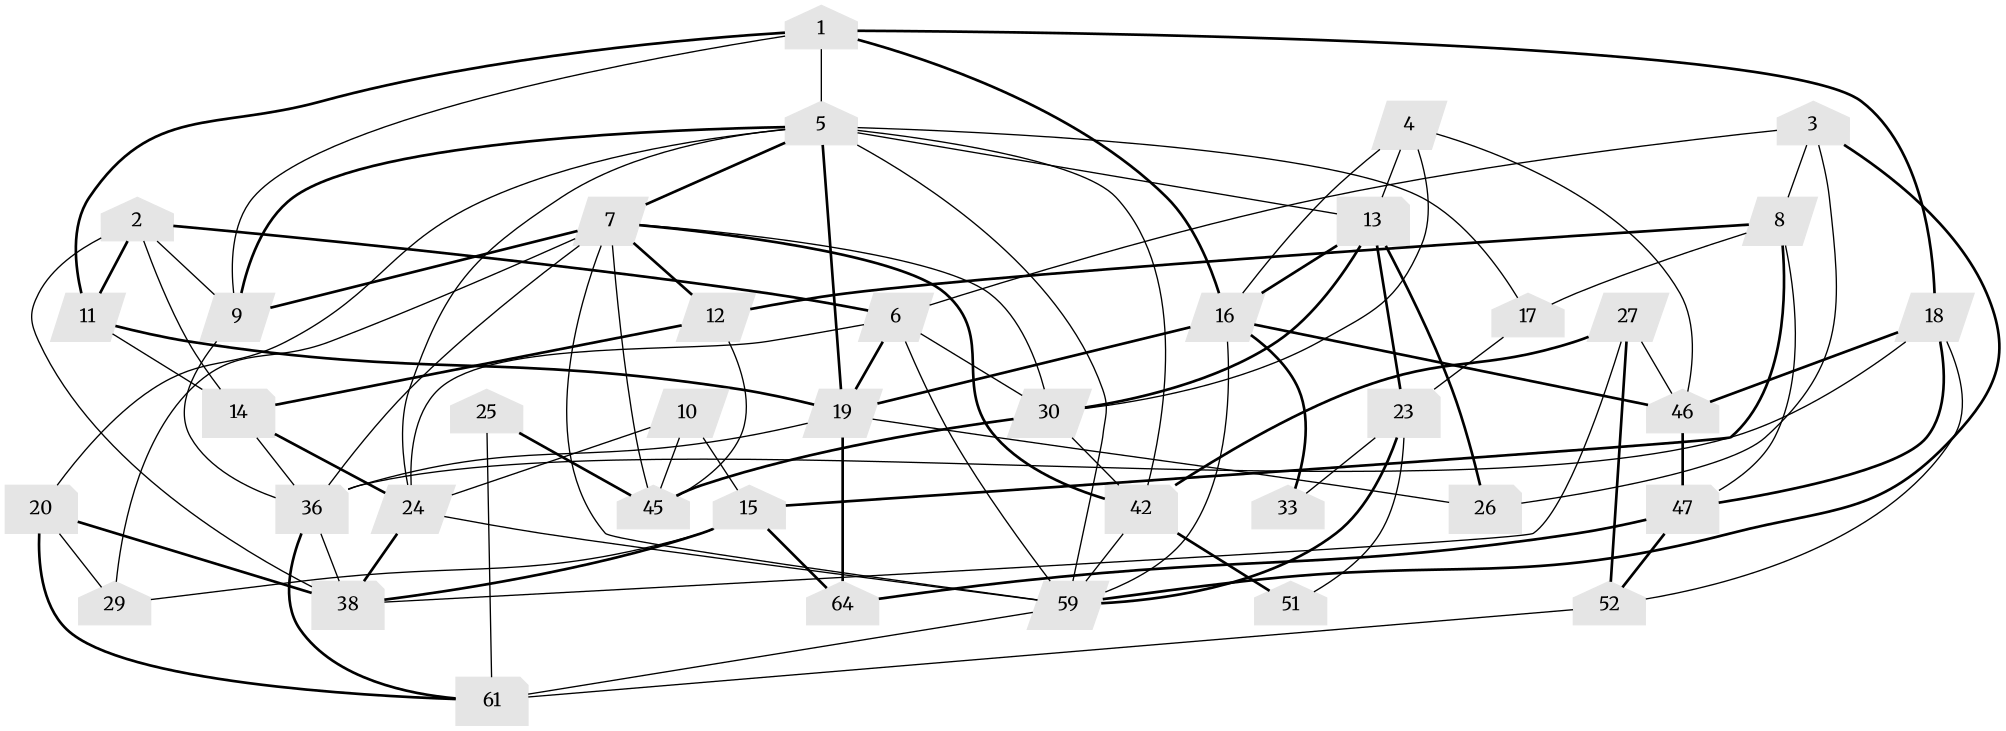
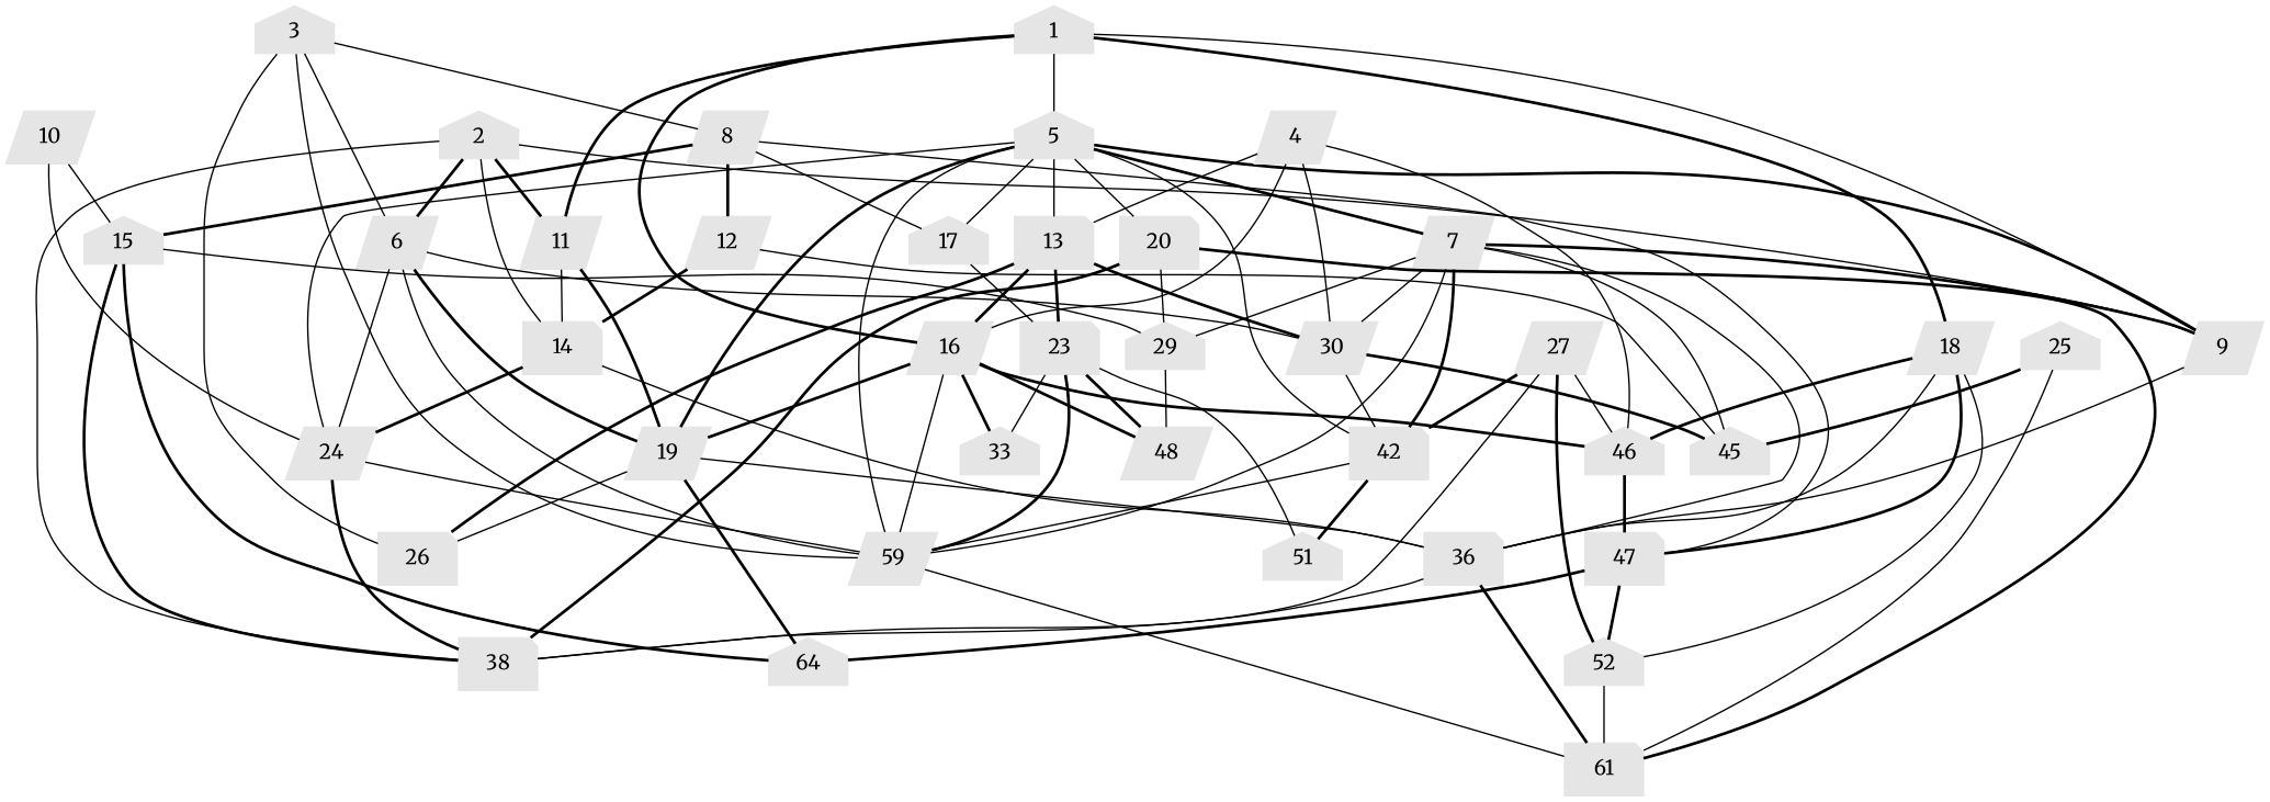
  graph {
    fontname=Merriweather
    node [color=gray90 fontname=Merriweather shape=parallelogram style=filled]
    edge [fontname=Merriweather style=solid]
    1 [shape=house super="+37"]
    5 [shape=house super="+66"]
    9 [super="+58"]
    11 [super="+40"]
    16 [super="+60"]
    18
    59 [super="+67"]
    13 [shape=note super="+57"]
    7 [super="+55"]
    17 [shape=house]
    19 [super="+44"]
    20 [shape=note]
    24 [super="+62"]
    42 [shape=note super="+56"]
    36 [shape=note super="+64"]
    14 [shape=note super="+31"]
    46 [shape=house]
    33 [shape=house]
+   48
    47 [shape=note super="+68"]
    52 [shape=house]
    2 [shape=house super="+35"]
    6 [super="+34"]
    38 [shape=note super="+53"]
    30 [super="+63"]
    3 [shape=house super="+50"]
    8 [super="+41"]
    26 [shape=note]
    12 [super="+49"]
    15 [shape=house super="+22"]
    61 [shape=note super="+65"]
    4 [super="+32"]
    23 [shape=note super="+28"]
    45 [shape=house]
    29 [shape=house]
    n36 [label=64 shape=house]
    51 [shape=house]
    10 [super="+43"]
    25 [shape=house]
    27 [super="+39"]
    1 -- 5
    1 -- 9
    1 -- 11 [style=bold]
    1 -- 16 [style=bold]
    1 -- 18 [style=bold]
    5 -- 9 [style=bold]
    5 -- 59
    5 -- 13
    5 -- 7 [style=bold]
    5 -- 17
    5 -- 19 [style=bold]
    5 -- 20
    5 -- 24
    5 -- 42
    9 -- 36
    11 -- 19 [style=bold]
    11 -- 14
    16 -- 59
    16 -- 19 [style=bold]
    16 -- 46 [style=bold]
    16 -- 33 [style=bold]
+   16 -- 48 [style=bold]
    18 -- 36
    18 -- 46 [style=bold]
    18 -- 47 [style=bold]
    18 -- 52
    59 -- 61
    13 -- 16 [style=bold]
    13 -- 30 [style=bold]
    13 -- 26 [style=bold]
    13 -- 23 [style=bold]
    7 -- 9 [style=bold]
    7 -- 59
    7 -- 42 [style=bold]
    7 -- 36
    7 -- 30
-   7 -- 12 [style=bold]
    7 -- 45
    7 -- 29
    17 -- 23
    19 -- 36
    19 -- 26
    19 -- n36 [style=bold]
    20 -- 38 [style=bold]
    20 -- 61 [style=bold]
    20 -- 29
    24 -- 59
    24 -- 38 [style=bold]
    42 -- 59
    42 -- 51 [style=bold]
    36 -- 38 [weight=2]
    36 -- 61 [style=bold]
    14 -- 24 [style=bold]
    14 -- 36
    46 -- 47 [style=bold]
    47 -- 52 [style=bold]
    47 -- n36 [style=bold]
    52 -- 61
    2 -- 9
    2 -- 11 [style=bold]
    2 -- 14
    2 -- 6 [style=bold]
    2 -- 38 [weight=2]
    6 -- 59
    6 -- 19 [style=bold]
    6 -- 24
    6 -- 30
    30 -- 42
    30 -- 45 [style=bold]
-   3 -- 59 [style=bold]
+   3 -- 59
    3 -- 6
    3 -- 8
    3 -- 26
    8 -- 17
    8 -- 47
    8 -- 12 [style=bold]
    8 -- 15 [style=bold]
    12 -- 14 [style=bold]
    12 -- 45
    15 -- 38 [style=bold]
    15 -- 29
    15 -- n36 [style=bold]
    4 -- 16
    4 -- 13
    4 -- 46
    4 -- 30
    23 -- 59 [style=bold]
    23 -- 33
+   23 -- 48 [style=bold]
    23 -- 51
+   29 -- 48
    10 -- 24
    10 -- 15
-   10 -- 45
    25 -- 61
    25 -- 45 [style=bold]
    27 -- 42 [style=bold]
    27 -- 46
    27 -- 52 [style=bold weight=2]
    27 -- 38
  }
